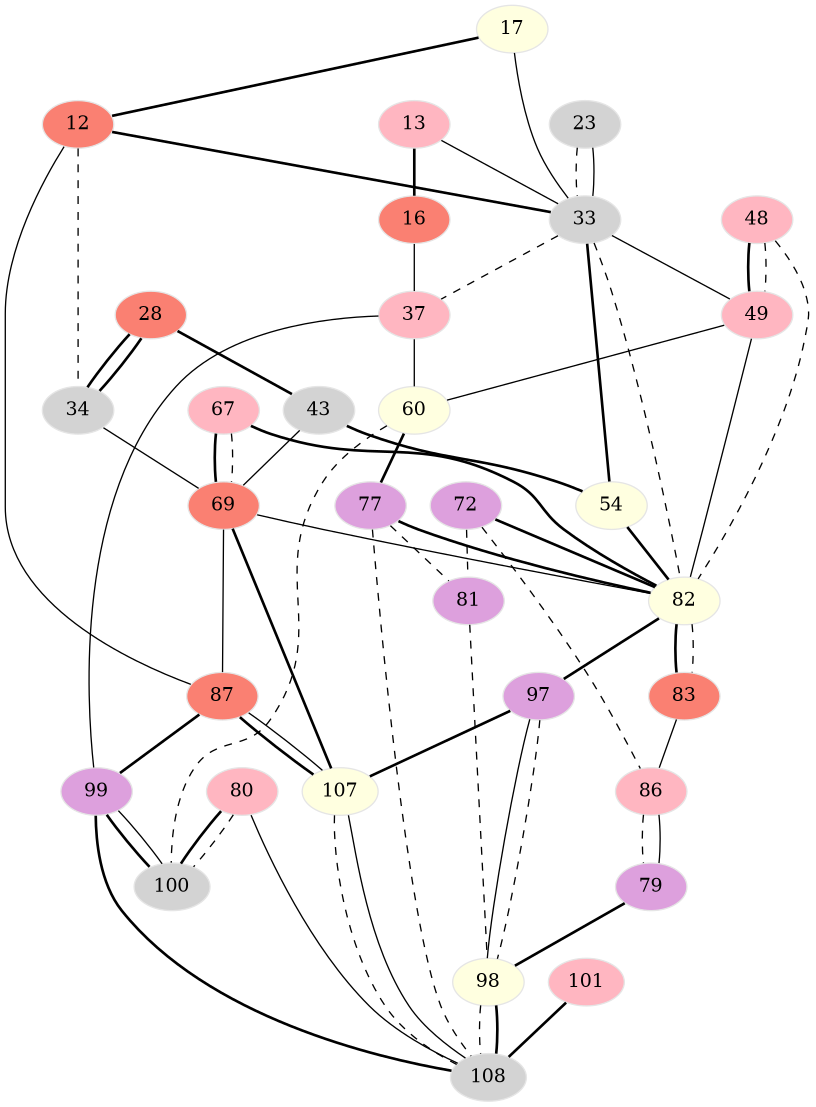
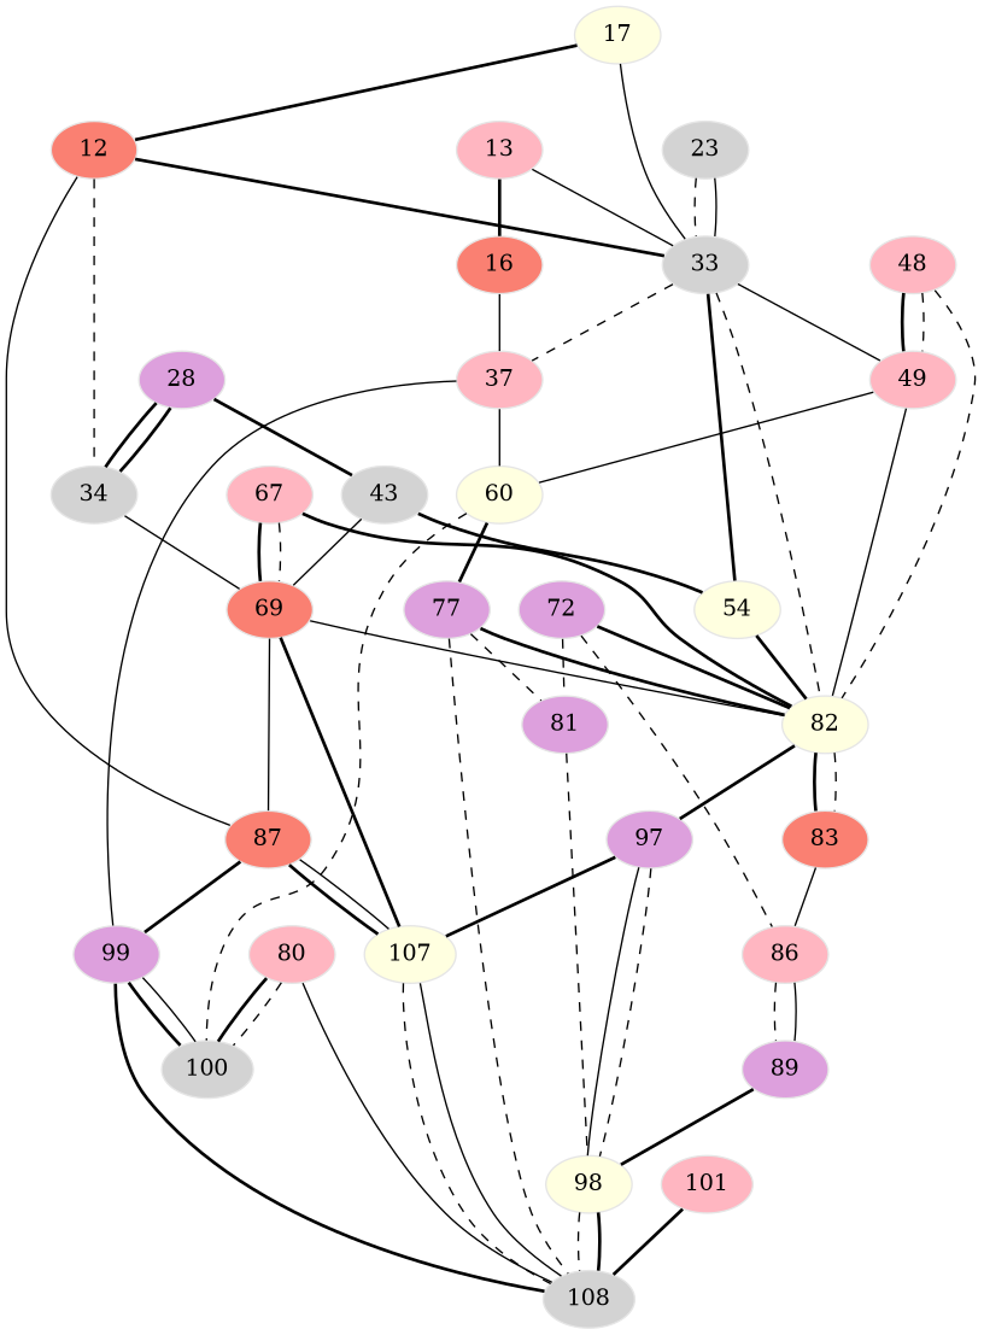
  graph {
    node [color=gray90 fillcolor=lightpink style=filled]
    edge [style=bold]
    16 [fillcolor=salmon super="+12"]
    13
    33 [fillcolor=lightgrey super="+32+19"]
    37 [super="+11+36"]
    49 [super="+39+38"]
    54 [fillcolor=lightyellow super="+30"]
    82 [fillcolor=lightyellow super="+68+71"]
    99 [fillcolor=plum super="+4+10"]
    60 [fillcolor=lightyellow super="+51+40"]
    17 [fillcolor=lightyellow super="+6"]
    n11 [fillcolor=salmon label=12 super="+2+21+1"]
    34 [fillcolor=lightgrey super="+26+27"]
    87 [fillcolor=salmon super="+3"]
    69 [fillcolor=salmon super="+41+58+35"]
    107 [fillcolor=lightyellow super="+106+94"]
    23 [fillcolor=lightgrey]
-   28 [fillcolor=salmon]
+   28 [fillcolor=plum]
    43 [fillcolor=lightgrey super="+29"]
    83 [fillcolor=salmon super="+75+66+63+76"]
    97 [fillcolor=plum super="+95"]
    100 [fillcolor=lightgrey super="+62+61"]
    108 [fillcolor=lightgrey super="+105+104"]
    77 [fillcolor=plum super="+70+53+57"]
    48
    81 [fillcolor=plum super="+74+73"]
    67
    72 [fillcolor=plum]
    86 [super="+84+85"]
    98 [fillcolor=lightyellow super="+90+91+92+93"]
-   89 [fillcolor=plum label=79]
+   89 [fillcolor=plum]
    80
    101
    16 -- 37 [style=solid weight=2]
    13 -- 16 [weight=2]
    13 -- 33 [style=solid]
    33 -- 37 [style=dashed]
    33 -- 49 [style=solid]
    33 -- 54
    33 -- 82 [style=dashed weight=2]
    37 -- 99 [style=solid]
    37 -- 60 [style=solid weight=2]
    49 -- 82 [style=solid]
    49 -- 60 [style=solid]
    54 -- 82
    82 -- 83 [weight=5]
    82 -- 83 [style=dashed]
    82 -- 97
    99 -- 100 [weight=2]
    99 -- 100 [style=solid]
    99 -- 108
    60 -- 100 [style=dashed]
    60 -- 77 [weight=2]
    17 -- 33 [style=solid weight=3]
    17 -- n11
    n11 -- 33
    n11 -- 34 [style=dashed weight=2]
    n11 -- 87 [style=solid]
    34 -- 69 [style=solid]
    87 -- 99 [weight=2]
    87 -- 107 [weight=2]
    87 -- 107 [style=solid]
    69 -- 82 [style=solid]
    69 -- 87 [style=solid]
    69 -- 107
    107 -- 108 [style=dashed]
    107 -- 108 [style=solid]
    23 -- 33 [style=dashed weight=3]
    23 -- 33 [style=solid]
    28 -- 34 [weight=2]
    28 -- 34
    28 -- 43
    43 -- 54 [weight=2]
    43 -- 69 [style=solid]
    83 -- 86 [style=solid weight=2]
    97 -- 107 [weight=2]
    97 -- 98 [style=solid]
    97 -- 98 [style=dashed]
    77 -- 82
    77 -- 108 [style=dashed]
    77 -- 81 [style=dashed weight=2]
    48 -- 49 [weight=2]
    48 -- 49 [style=dashed]
    48 -- 82 [style=dashed]
    81 -- 98 [style=dashed weight=2]
    67 -- 82
    67 -- 69 [weight=2]
    67 -- 69 [style=dashed]
    72 -- 82
    72 -- 81 [style=dashed]
    72 -- 86 [style=dashed]
    86 -- 89 [style=dashed weight=2]
    86 -- 89 [style=solid]
    98 -- 108 [style=dashed weight=3]
    98 -- 108
    89 -- 98
    80 -- 100 [weight=2]
    80 -- 100 [style=dashed]
    80 -- 108 [style=solid]
    101 -- 108 [weight=3]
  }
